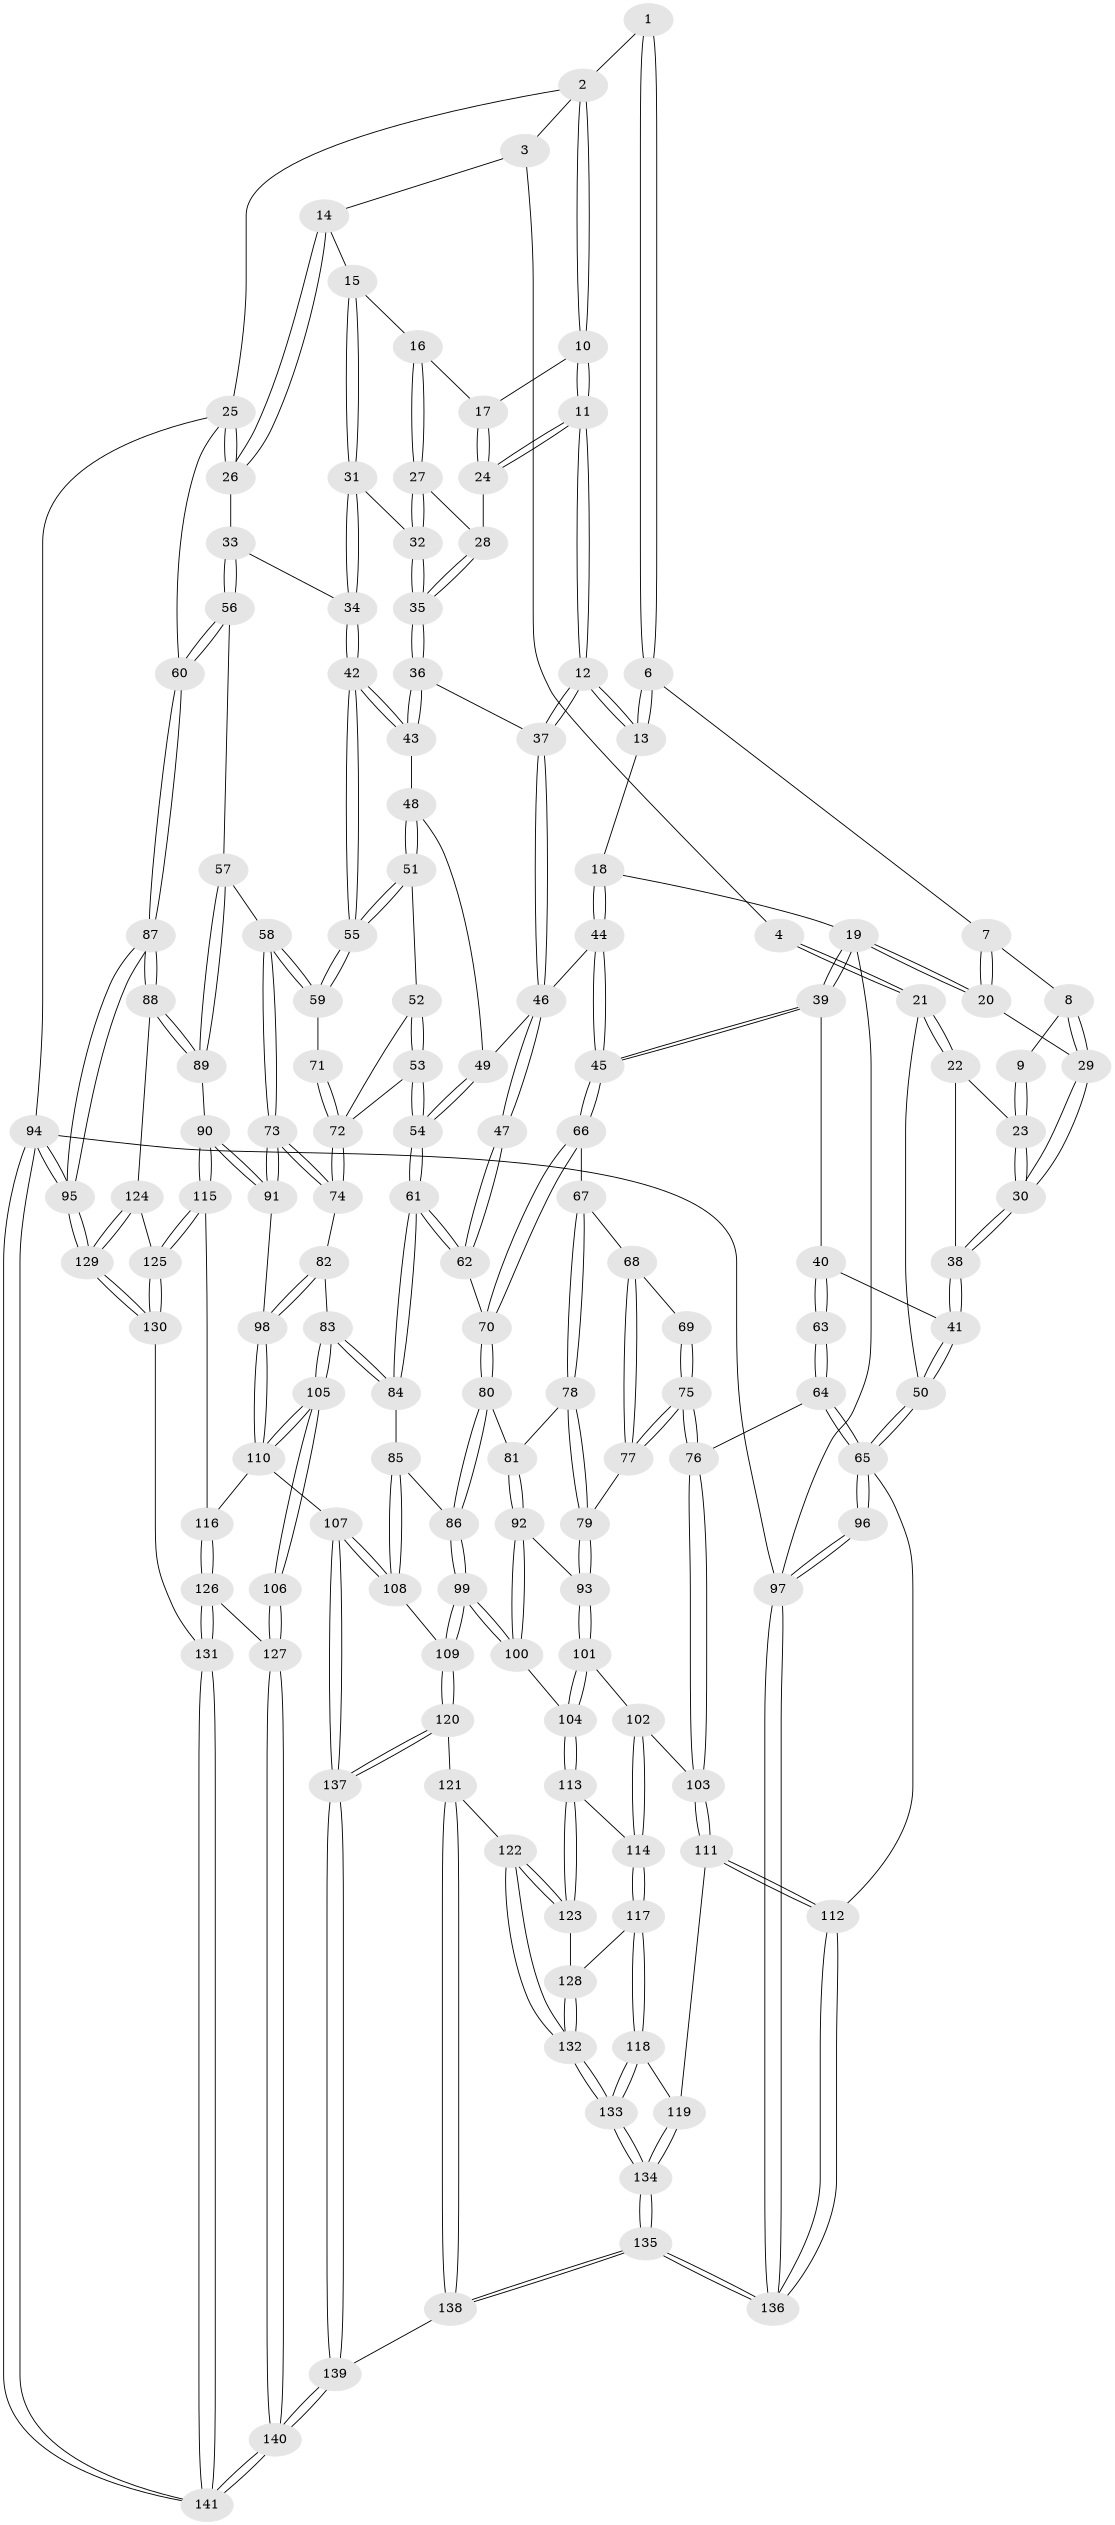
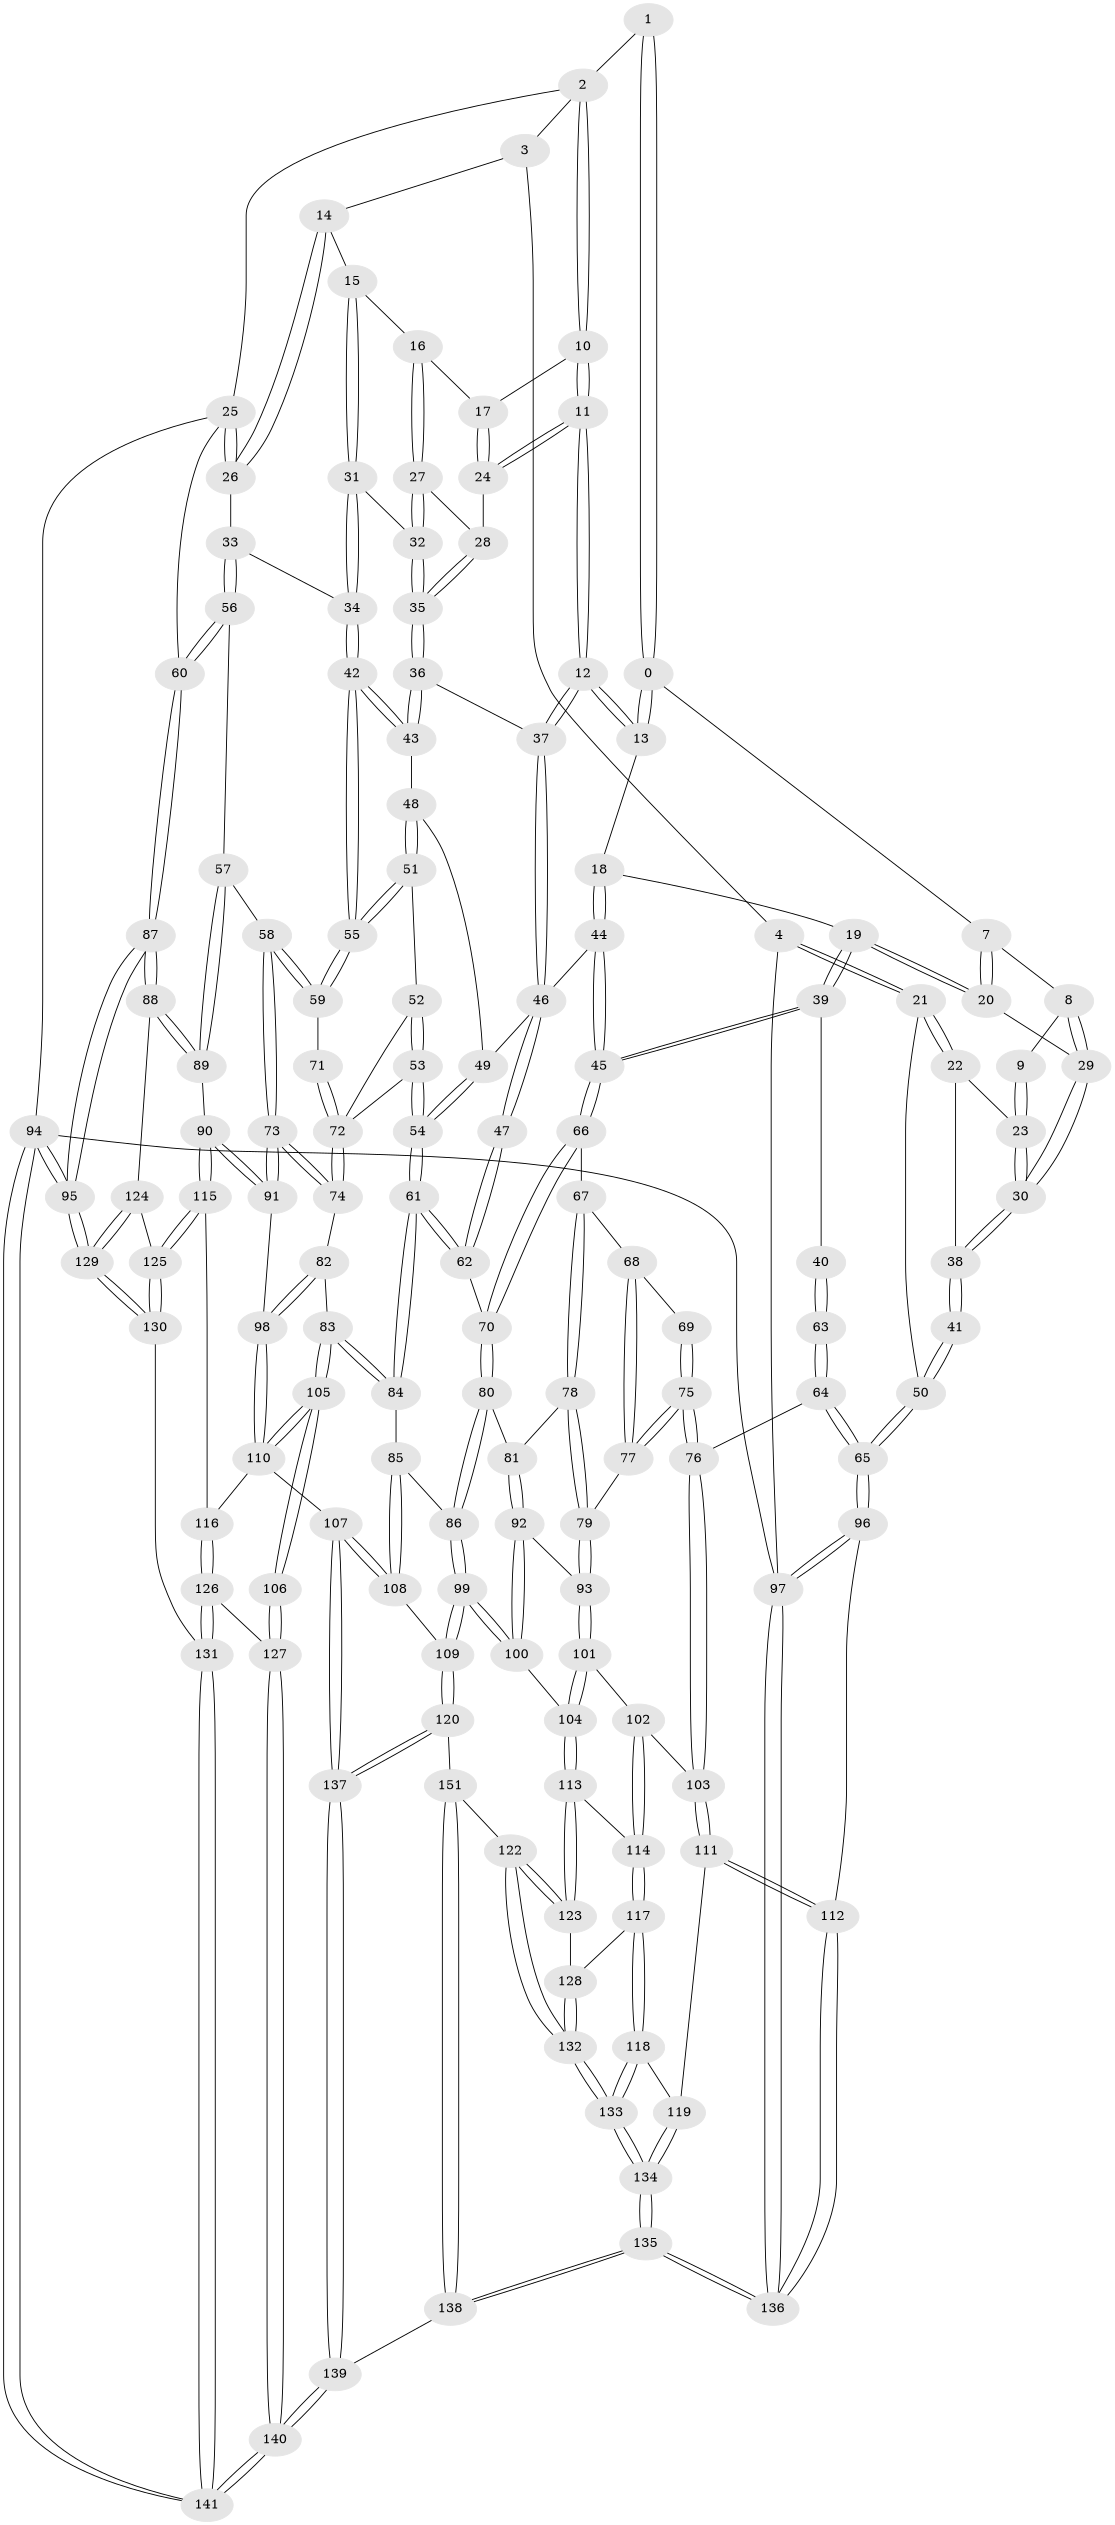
  graph {
    node [color=gray90 style=filled]
    1
    2
-   6
+   6 [label=0]
    3
    10
    25
    7
    13
    4
    14
    11
    17
    21
    97
    15
    26
    60
    94
    22
    50
    136
    9
    23
    8
    20
    18
    29
    30
    12
    24
    37
    28
    46
    19
    44
    16
    31
    33
    27
    32
    34
    39
    45
    40
    38
    65
    41
    35
    87
    95
    141
    56
    36
    42
    57
    43
    55
    48
    47
    49
    63
    66
    64
    59
    51
    62
    70
    67
    54
    52
    61
    96
    53
    72
    71
    74
    84
    58
    89
    73
    90
    91
    88
    85
    80
    76
    69
    75
    103
    112
    68
    78
    77
    79
    81
    86
    82
    98
    83
    111
    93
    92
    101
    99
    100
    105
    110
    106
    108
    109
    124
    129
    125
    115
    116
    104
    102
    130
    107
    120
    113
    114
    117
    119
    123
    127
    137
    140
    139
-   121
+   121 [label=151]
    126
    134
    128
    118
    131
    133
    132
    135
    122
    138
    1 -- 2
    1 -- 6
    1 -- 6
    2 -- 3
    2 -- 10
    2 -- 10
    2 -- 25
    6 -- 7
    6 -- 13
    6 -- 13
    3 -- 4
    3 -- 14
    10 -- 11
    10 -- 11
    10 -- 17
    25 -- 26
    25 -- 26
    25 -- 60
    25 -- 94
    7 -- 8
    7 -- 20
    7 -- 20
    13 -- 18
    4 -- 21
    4 -- 21
-   19 -- 97
+   4 -- 97
    14 -- 15
    14 -- 26
    14 -- 26
    11 -- 12
    11 -- 12
    11 -- 24
    11 -- 24
    17 -- 24
    17 -- 24
    21 -- 22
    21 -- 22
    21 -- 50
    97 -- 136
    97 -- 136
    15 -- 16
    15 -- 31
    15 -- 31
    26 -- 33
    60 -- 87
    60 -- 87
    94 -- 97
    94 -- 95
    94 -- 95
    94 -- 141
    94 -- 141
    22 -- 23
    22 -- 38
    50 -- 65
    50 -- 65
    9 -- 23
    9 -- 23
    23 -- 30
    23 -- 30
    8 -- 9
    8 -- 29
    8 -- 29
    20 -- 29
    18 -- 19
    18 -- 44
    18 -- 44
    29 -- 30
    29 -- 30
    30 -- 38
    30 -- 38
    12 -- 13
    12 -- 13
    12 -- 37
    12 -- 37
    24 -- 28
    37 -- 46
    37 -- 46
    28 -- 35
    28 -- 35
    46 -- 47
    46 -- 47
    46 -- 49
    19 -- 20
    19 -- 20
    19 -- 39
    19 -- 39
    44 -- 46
    44 -- 45
    44 -- 45
    16 -- 17
    16 -- 27
    16 -- 27
    31 -- 32
    31 -- 34
    31 -- 34
    33 -- 34
    33 -- 56
    33 -- 56
    27 -- 28
    27 -- 32
    27 -- 32
    32 -- 35
    32 -- 35
    34 -- 42
    34 -- 42
    39 -- 45
    39 -- 45
    39 -- 40
    45 -- 66
    45 -- 66
-   40 -- 41
    40 -- 63
    40 -- 63
    38 -- 41
    38 -- 41
    65 -- 96
    65 -- 96
    41 -- 50
    41 -- 50
    35 -- 36
    35 -- 36
    87 -- 95
    87 -- 95
    87 -- 88
    87 -- 88
    95 -- 129
    95 -- 129
    56 -- 60
    56 -- 60
    56 -- 57
    36 -- 37
    36 -- 43
    36 -- 43
    42 -- 43
    42 -- 43
    42 -- 55
    42 -- 55
    57 -- 58
    57 -- 89
    57 -- 89
    43 -- 48
    55 -- 59
    55 -- 59
    48 -- 49
    48 -- 51
    48 -- 51
    47 -- 62
    47 -- 62
    49 -- 54
    49 -- 54
    63 -- 64
    63 -- 64
    66 -- 70
    66 -- 70
    66 -- 67
    64 -- 65
    64 -- 65
    64 -- 76
    59 -- 71
    51 -- 55
    51 -- 55
    51 -- 52
    62 -- 70
    70 -- 80
    70 -- 80
    67 -- 68
    67 -- 78
    67 -- 78
    54 -- 61
    54 -- 61
    52 -- 53
    52 -- 53
    52 -- 72
    61 -- 62
    61 -- 62
    61 -- 84
    61 -- 84
    96 -- 97
    96 -- 97
-   65 -- 112
+   96 -- 112
    53 -- 54
    53 -- 54
    53 -- 72
    72 -- 74
    72 -- 74
    71 -- 72
    71 -- 72
    74 -- 82
    84 -- 85
    58 -- 59
    58 -- 59
    58 -- 73
    58 -- 73
    89 -- 90
    73 -- 74
    73 -- 74
    73 -- 91
    73 -- 91
    90 -- 91
    90 -- 91
    90 -- 115
    90 -- 115
    91 -- 98
    88 -- 89
    88 -- 89
    88 -- 124
    85 -- 86
    85 -- 108
    85 -- 108
    80 -- 81
    80 -- 86
    80 -- 86
    76 -- 103
    76 -- 103
    69 -- 75
    69 -- 75
    75 -- 76
    75 -- 76
    75 -- 77
    75 -- 77
    103 -- 111
    103 -- 111
    112 -- 136
    112 -- 136
    68 -- 69
    68 -- 77
    68 -- 77
    78 -- 79
    78 -- 79
    78 -- 81
    77 -- 79
    79 -- 93
    79 -- 93
    81 -- 92
    81 -- 92
    86 -- 99
    86 -- 99
    82 -- 98
    82 -- 98
    82 -- 83
    98 -- 110
    98 -- 110
    83 -- 84
    83 -- 84
    83 -- 105
    83 -- 105
    111 -- 112
    111 -- 112
    111 -- 119
    93 -- 101
    93 -- 101
    92 -- 93
    92 -- 100
    92 -- 100
    101 -- 104
    101 -- 104
    101 -- 102
    99 -- 100
    99 -- 100
    99 -- 109
    99 -- 109
    100 -- 104
    105 -- 110
    105 -- 110
    105 -- 106
    105 -- 106
    110 -- 116
    110 -- 107
    106 -- 127
    106 -- 127
    108 -- 109
    109 -- 120
    109 -- 120
    124 -- 129
    124 -- 129
    124 -- 125
    129 -- 130
    129 -- 130
    125 -- 130
    125 -- 130
    115 -- 125
    115 -- 125
    115 -- 116
    116 -- 126
    116 -- 126
    104 -- 113
    104 -- 113
    102 -- 103
    102 -- 114
    102 -- 114
    130 -- 131
    107 -- 108
    107 -- 108
    107 -- 137
    107 -- 137
    120 -- 137
    120 -- 137
    120 -- 121
    113 -- 114
    113 -- 123
    113 -- 123
    114 -- 117
    114 -- 117
    117 -- 128
    117 -- 118
    117 -- 118
    119 -- 134
    119 -- 134
    123 -- 128
    127 -- 140
    127 -- 140
    137 -- 139
    137 -- 139
    140 -- 141
    140 -- 141
    139 -- 140
    139 -- 140
    121 -- 122
    121 -- 138
    121 -- 138
    126 -- 127
    126 -- 131
    126 -- 131
    134 -- 135
    134 -- 135
    128 -- 132
    128 -- 132
    118 -- 119
    118 -- 133
    118 -- 133
    131 -- 141
    131 -- 141
    133 -- 134
    133 -- 134
    132 -- 133
    132 -- 133
    135 -- 136
    135 -- 136
    135 -- 138
    135 -- 138
    122 -- 123
    122 -- 123
    122 -- 132
    122 -- 132
    138 -- 139
  }
